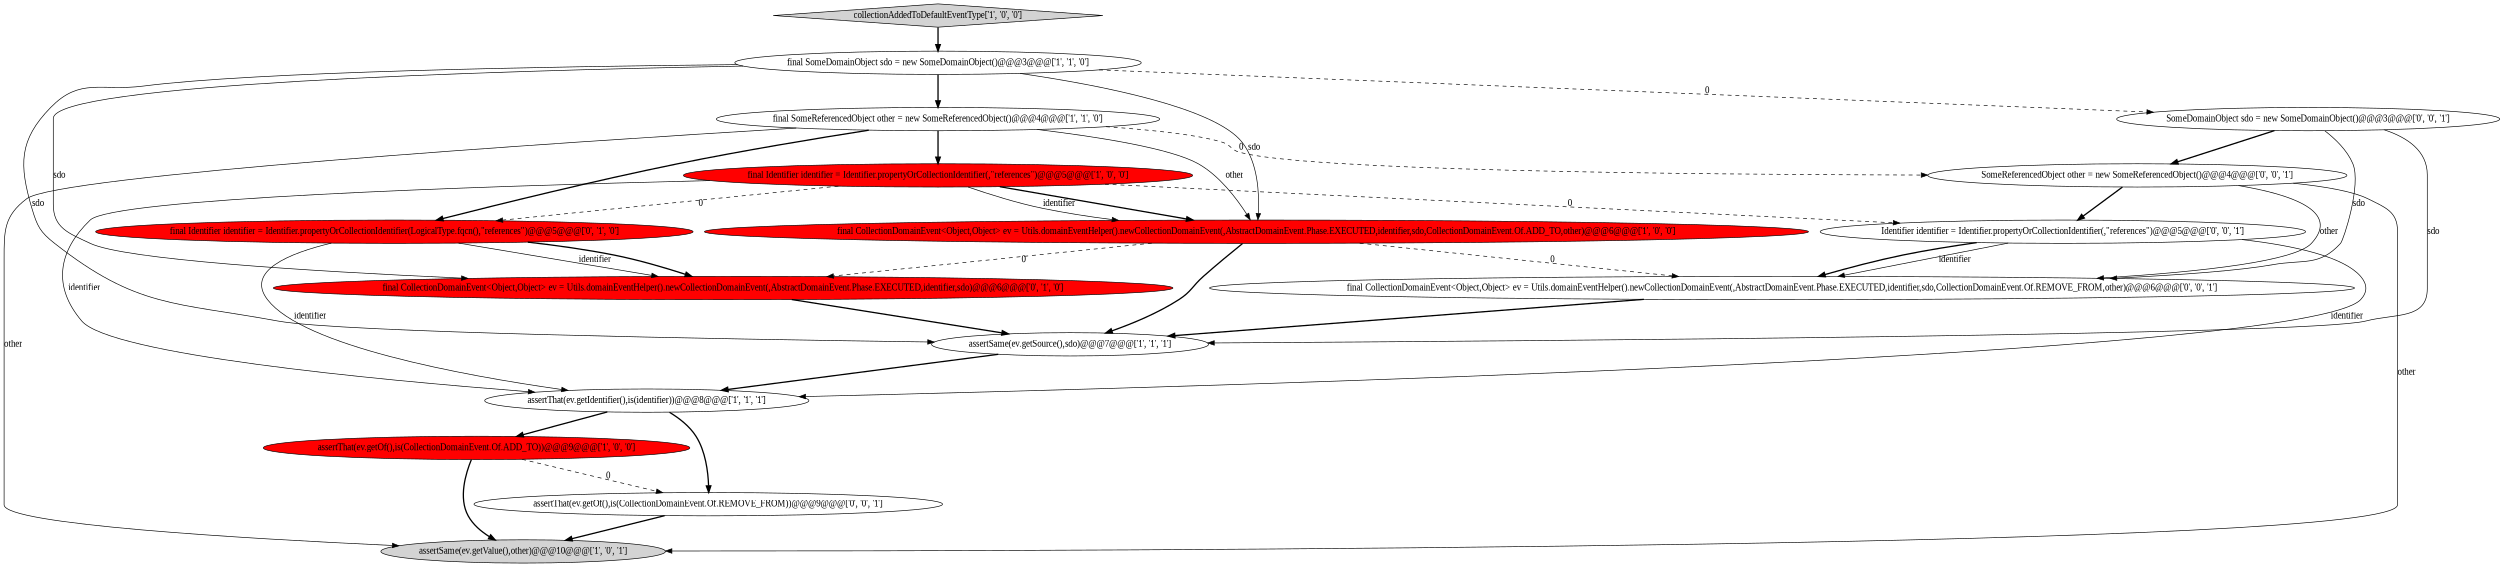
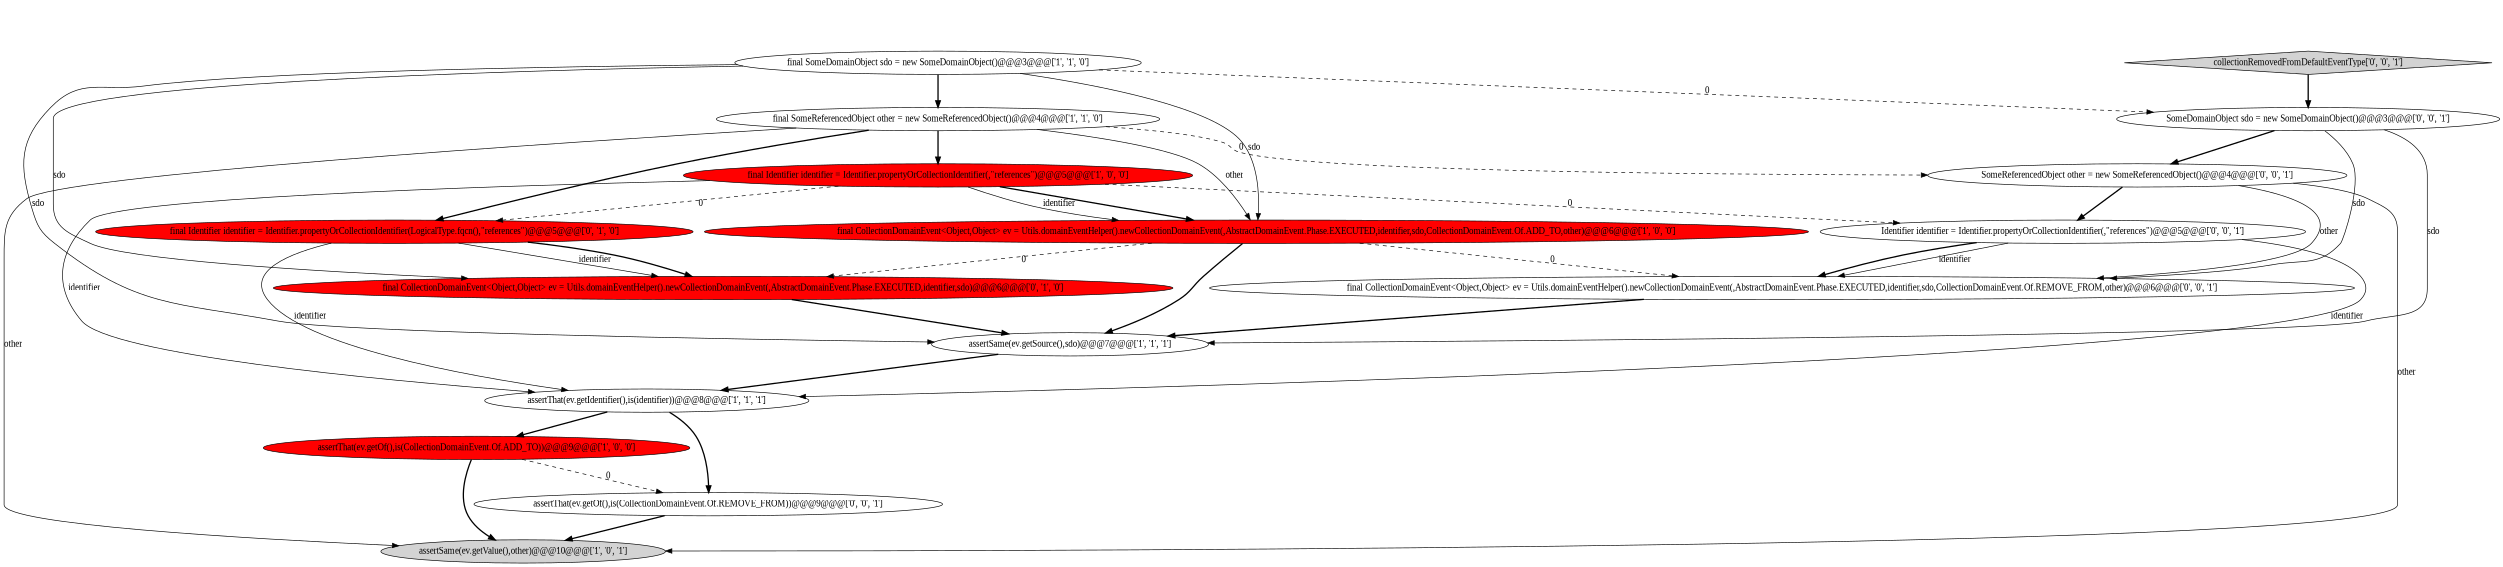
  digraph {
    fontname="Liberation Serif"
    node [fillcolor=white fontname="Liberation Serif" shape=ellipse style=filled]
    edge [fontname="Liberation Serif" style=bold]
    n1 [fillcolor=red label="final Identifier identifier = Identifier.propertyOrCollectionIdentifier(LogicalType.fqcn(),\"references\")@@@5@@@['0', '1', '0']"]
    n2 [fillcolor=red label="final CollectionDomainEvent<Object,Object> ev = Utils.domainEventHelper().newCollectionDomainEvent(,AbstractDomainEvent.Phase.EXECUTED,identifier,sdo)@@@6@@@['0', '1', '0']"]
    n3 [label="assertThat(ev.getIdentifier(),is(identifier))@@@8@@@['1', '1', '1']"]
    n4 [label="assertSame(ev.getSource(),sdo)@@@7@@@['1', '1', '1']"]
    n5 [fillcolor=red label="assertThat(ev.getOf(),is(CollectionDomainEvent.Of.ADD_TO))@@@9@@@['1', '0', '0']"]
    n6 [label="assertThat(ev.getOf(),is(CollectionDomainEvent.Of.REMOVE_FROM))@@@9@@@['0', '0', '1']"]
    n7 [label="SomeReferencedObject other = new SomeReferencedObject()@@@4@@@['0', '0', '1']"]
    n8 [label="Identifier identifier = Identifier.propertyOrCollectionIdentifier(,\"references\")@@@5@@@['0', '0', '1']"]
    n9 [fillcolor=lightgray label="assertSame(ev.getValue(),other)@@@10@@@['1', '0', '1']"]
    n10 [label="final CollectionDomainEvent<Object,Object> ev = Utils.domainEventHelper().newCollectionDomainEvent(,AbstractDomainEvent.Phase.EXECUTED,identifier,sdo,CollectionDomainEvent.Of.REMOVE_FROM,other)@@@6@@@['0', '0', '1']"]
    n11 [label="final SomeReferencedObject other = new SomeReferencedObject()@@@4@@@['1', '1', '0']"]
    n12 [fillcolor=red label="final CollectionDomainEvent<Object,Object> ev = Utils.domainEventHelper().newCollectionDomainEvent(,AbstractDomainEvent.Phase.EXECUTED,identifier,sdo,CollectionDomainEvent.Of.ADD_TO,other)@@@6@@@['1', '0', '0']"]
    n13 [fillcolor=red label="final Identifier identifier = Identifier.propertyOrCollectionIdentifier(,\"references\")@@@5@@@['1', '0', '0']"]
-   n14 [fillcolor=lightgray label="collectionAddedToDefaultEventType['1', '0', '0']" shape=diamond]
    n15 [label="final SomeDomainObject sdo = new SomeDomainObject()@@@3@@@['1', '1', '0']"]
    n16 [label="SomeDomainObject sdo = new SomeDomainObject()@@@3@@@['0', '0', '1']"]
+   n17 [fillcolor=lightgray label="collectionRemovedFromDefaultEventType['0', '0', '1']" shape=diamond]
    n1 -> n2 [label=identifier style=solid]
    n1 -> n2
    n1 -> n3 [label=identifier style=solid]
    n2 -> n4
    n3 -> n5
    n3 -> n6
    n4 -> n3
    n5 -> n6 [label=0 style=dashed]
    n5 -> n9
    n6 -> n9
    n7 -> n8
    n7 -> n9 [label=other style=solid]
    n7 -> n10 [label=other style=solid]
    n8 -> n3 [label=identifier style=solid]
    n8 -> n10 [label=identifier style=solid]
    n8 -> n10
    n10 -> n4
    n11 -> n1
    n11 -> n7 [label=0 style=dashed]
    n11 -> n9 [label=other style=solid]
    n11 -> n12 [label=other style=solid]
    n11 -> n13
    n12 -> n2 [label=0 style=dashed]
    n12 -> n4
    n12 -> n10 [label=0 style=dashed]
    n13 -> n1 [label=0 style=dashed]
    n13 -> n3 [label=identifier style=solid]
    n13 -> n8 [label=0 style=dashed]
    n13 -> n12
    n13 -> n12 [label=identifier style=solid]
-   n14 -> n15
    n15 -> n2 [label=sdo style=solid]
    n15 -> n4 [label=sdo style=solid]
    n15 -> n11
    n15 -> n12 [label=sdo style=solid]
    n15 -> n16 [label=0 style=dashed]
    n16 -> n4 [label=sdo style=solid]
    n16 -> n7
    n16 -> n10 [label=sdo style=solid]
+   n17 -> n16
  }
